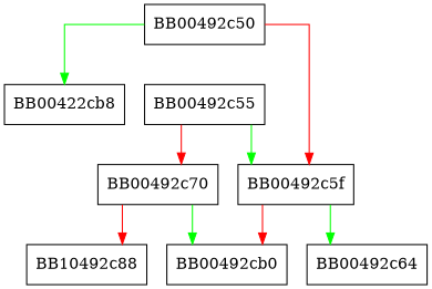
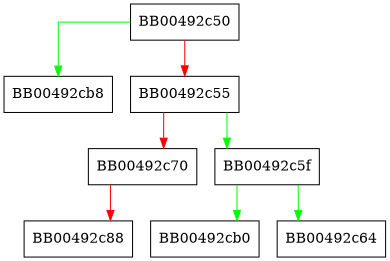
  digraph {
    splines=ortho
    node [shape=box]
    edge [color=green]
    BB00492c50
-   BB00492cb8 [label=BB00422cb8]
+   BB00492cb8
    BB00492c55
    BB00492c70
    BB00492c5f
    BB00492cb0
-   BB00492c88 [label=BB10492c88]
+   BB00492c88
    BB00492c64
    BB00492c50 -> BB00492cb8
-   BB00492c50 -> BB00492c5f [color=red]
+   BB00492c50 -> BB00492c55 [color=red]
    BB00492c55 -> BB00492c70 [color=red]
    BB00492c55 -> BB00492c5f
-   BB00492c70 -> BB00492cb0
    BB00492c70 -> BB00492c88 [color=red]
-   BB00492c5f -> BB00492cb0 [color=red]
+   BB00492c5f -> BB00492cb0
    BB00492c5f -> BB00492c64
  }
